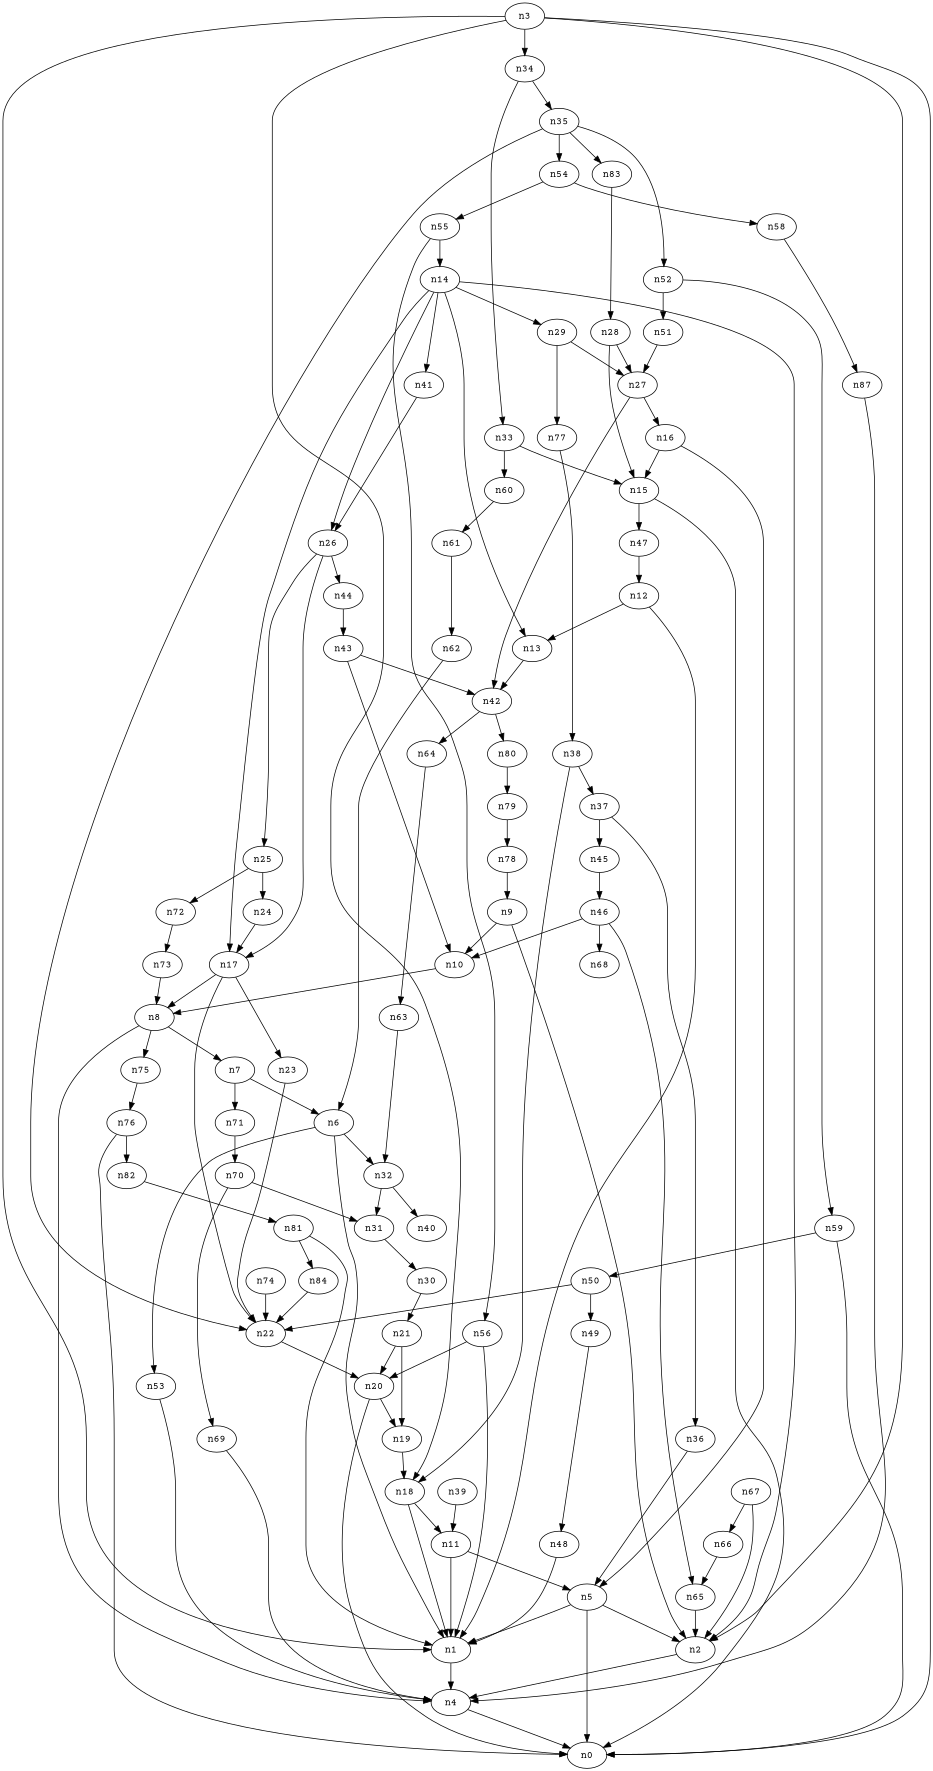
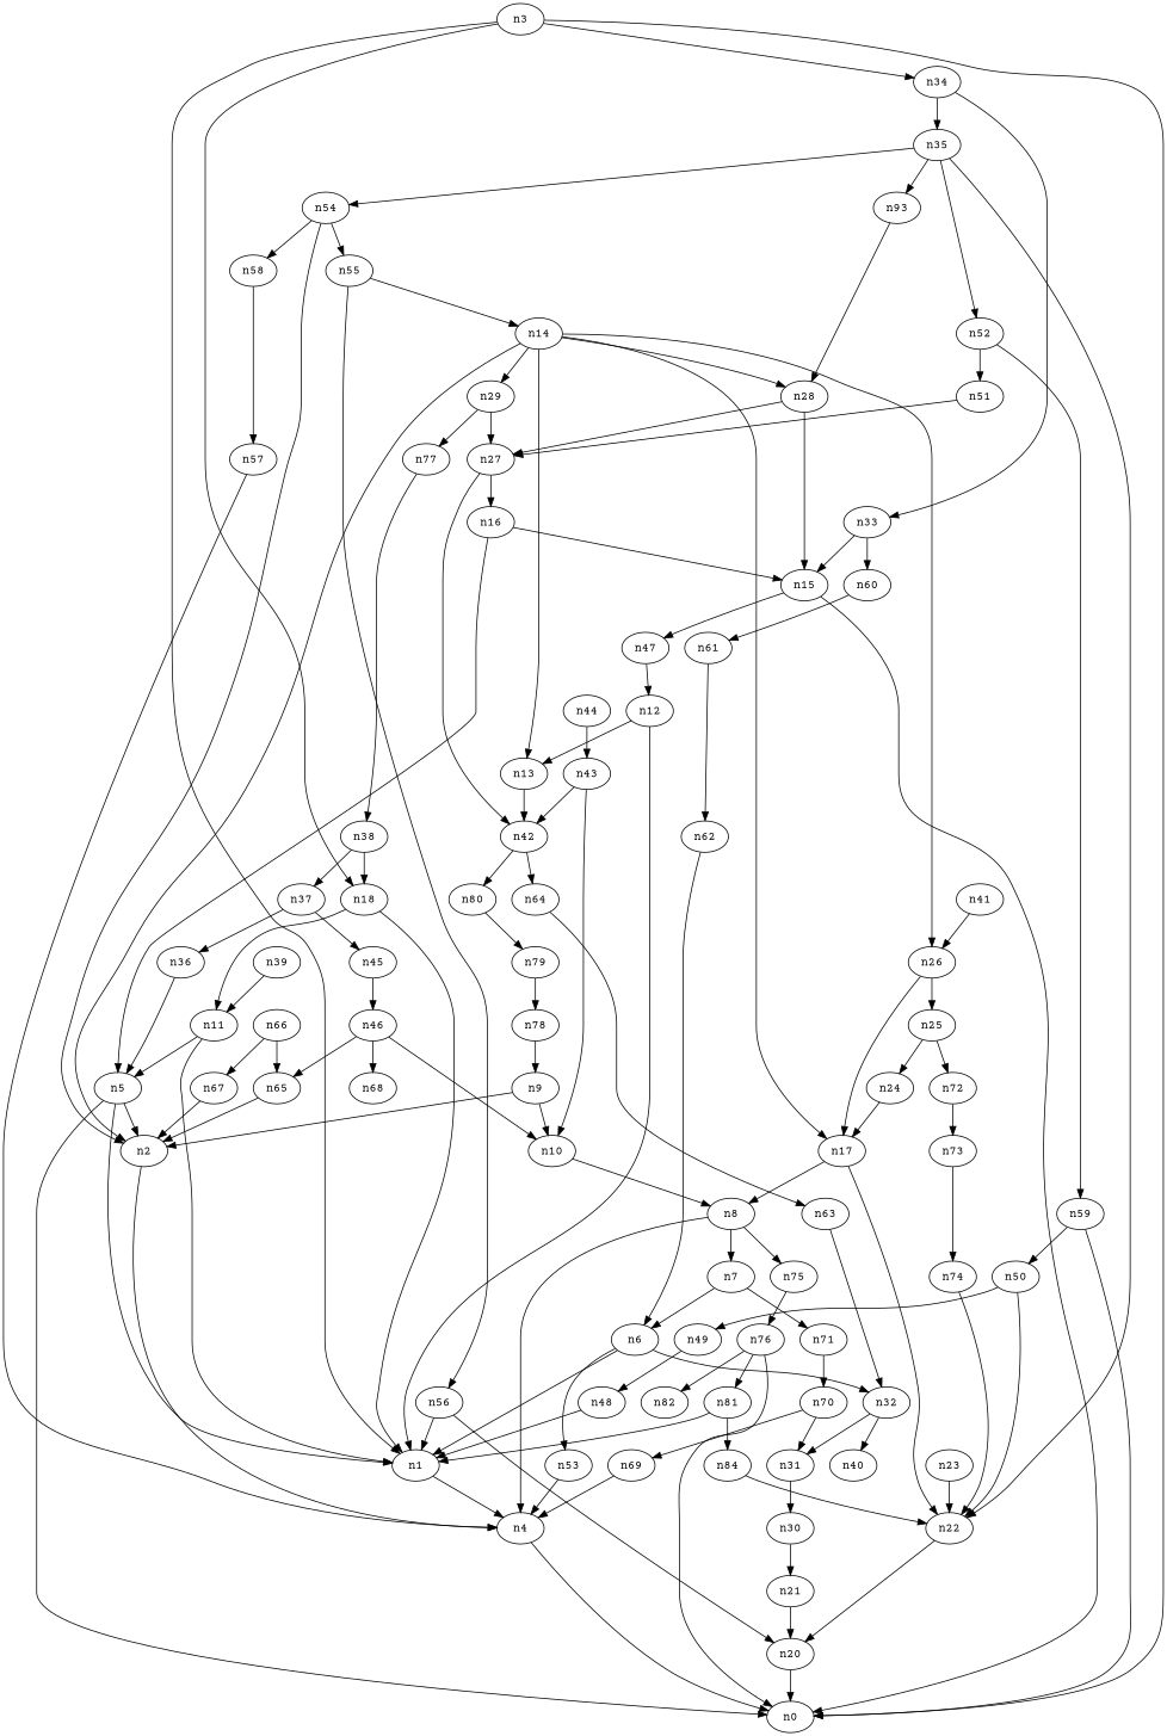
  digraph {
    fontname="Courier Prime"
    node [fontname="Courier Prime"]
    edge [fontname="Courier Prime"]
    n1
    n4
    n0
    n2
    n3
    n18
    n34
    n11
    n33
    n35
    n5
    n15
    n60
    n22
    n52
    n54
-   n83
+   n83 [label=n93]
    n6
    n32
    n53
    n31
    n40
    n30
    n7
    n71
    n70
    n69
    n8
    n75
    n76
    n82
    n9
    n10
    n12
    n13
    n42
    n64
    n80
    n63
    n79
    n14
    n17
    n26
    n29
    n41
    n23
    n25
    n44
    n27
    n77
    n20
    n24
    n72
    n43
    n16
    n38
    n47
-   n19
    n21
    n73
    n74
    n28
    n37
    n39
    n61
    n62
    n51
    n59
    n55
    n58
    n50
    n56
-   n57 [label=n87]
+   n57
    n36
    n45
    n46
    n65
    n68
    n78
    n67
    n66
    n48
    n49
    n81
    n84
    n1 -> n4
    n4 -> n0
    n2 -> n4
    n3 -> n1
    n3 -> n0
-   n3 -> n2
+   n54 -> n2
    n3 -> n18
    n3 -> n34
    n18 -> n1
    n18 -> n11
    n34 -> n33
    n34 -> n35
    n11 -> n1
    n11 -> n5
    n33 -> n15
    n33 -> n60
    n35 -> n22
    n35 -> n52
    n35 -> n54
    n35 -> n83
    n5 -> n1
    n5 -> n0
    n5 -> n2
    n15 -> n0
    n15 -> n47
    n60 -> n61
    n22 -> n20
    n52 -> n51
    n52 -> n59
    n54 -> n55
    n54 -> n58
    n83 -> n28
    n6 -> n1
    n6 -> n32
    n6 -> n53
    n32 -> n31
    n32 -> n40
    n53 -> n4
    n31 -> n30
    n30 -> n21
    n7 -> n6
    n7 -> n71
    n71 -> n70
    n70 -> n31
    n70 -> n69
    n69 -> n4
    n8 -> n4
    n8 -> n7
    n8 -> n75
    n75 -> n76
    n76 -> n0
    n76 -> n82
-   n82 -> n81
+   n76 -> n81
    n9 -> n2
    n9 -> n10
    n10 -> n8
    n12 -> n1
    n12 -> n13
    n13 -> n42
    n42 -> n64
    n42 -> n80
    n64 -> n63
    n80 -> n79
    n63 -> n32
    n79 -> n78
    n14 -> n2
    n14 -> n13
    n14 -> n17
    n14 -> n26
    n14 -> n29
-   n14 -> n41
+   n14 -> n28
    n17 -> n22
    n17 -> n8
-   n17 -> n23
    n26 -> n17
    n26 -> n25
-   n26 -> n44
    n29 -> n27
    n29 -> n77
    n41 -> n26
    n23 -> n22
    n25 -> n24
    n25 -> n72
    n44 -> n43
    n27 -> n42
    n27 -> n16
    n77 -> n38
    n20 -> n0
-   n20 -> n19
    n24 -> n17
    n72 -> n73
    n43 -> n10
    n43 -> n42
    n16 -> n5
    n16 -> n15
    n38 -> n18
    n38 -> n37
    n47 -> n12
-   n19 -> n18
    n21 -> n20
-   n21 -> n19
-   n73 -> n8
+   n73 -> n74
    n74 -> n22
    n28 -> n15
    n28 -> n27
    n37 -> n36
    n37 -> n45
    n39 -> n11
    n61 -> n62
    n62 -> n6
    n51 -> n27
    n59 -> n0
    n59 -> n50
    n55 -> n14
    n55 -> n56
    n58 -> n57
    n50 -> n22
    n50 -> n49
    n56 -> n1
    n56 -> n20
    n57 -> n4
    n36 -> n5
    n45 -> n46
    n46 -> n10
    n46 -> n65
    n46 -> n68
    n65 -> n2
    n78 -> n9
    n67 -> n2
-   n67 -> n66
+   n66 -> n67
    n66 -> n65
    n48 -> n1
    n49 -> n48
    n81 -> n1
    n81 -> n84
    n84 -> n22
  }
